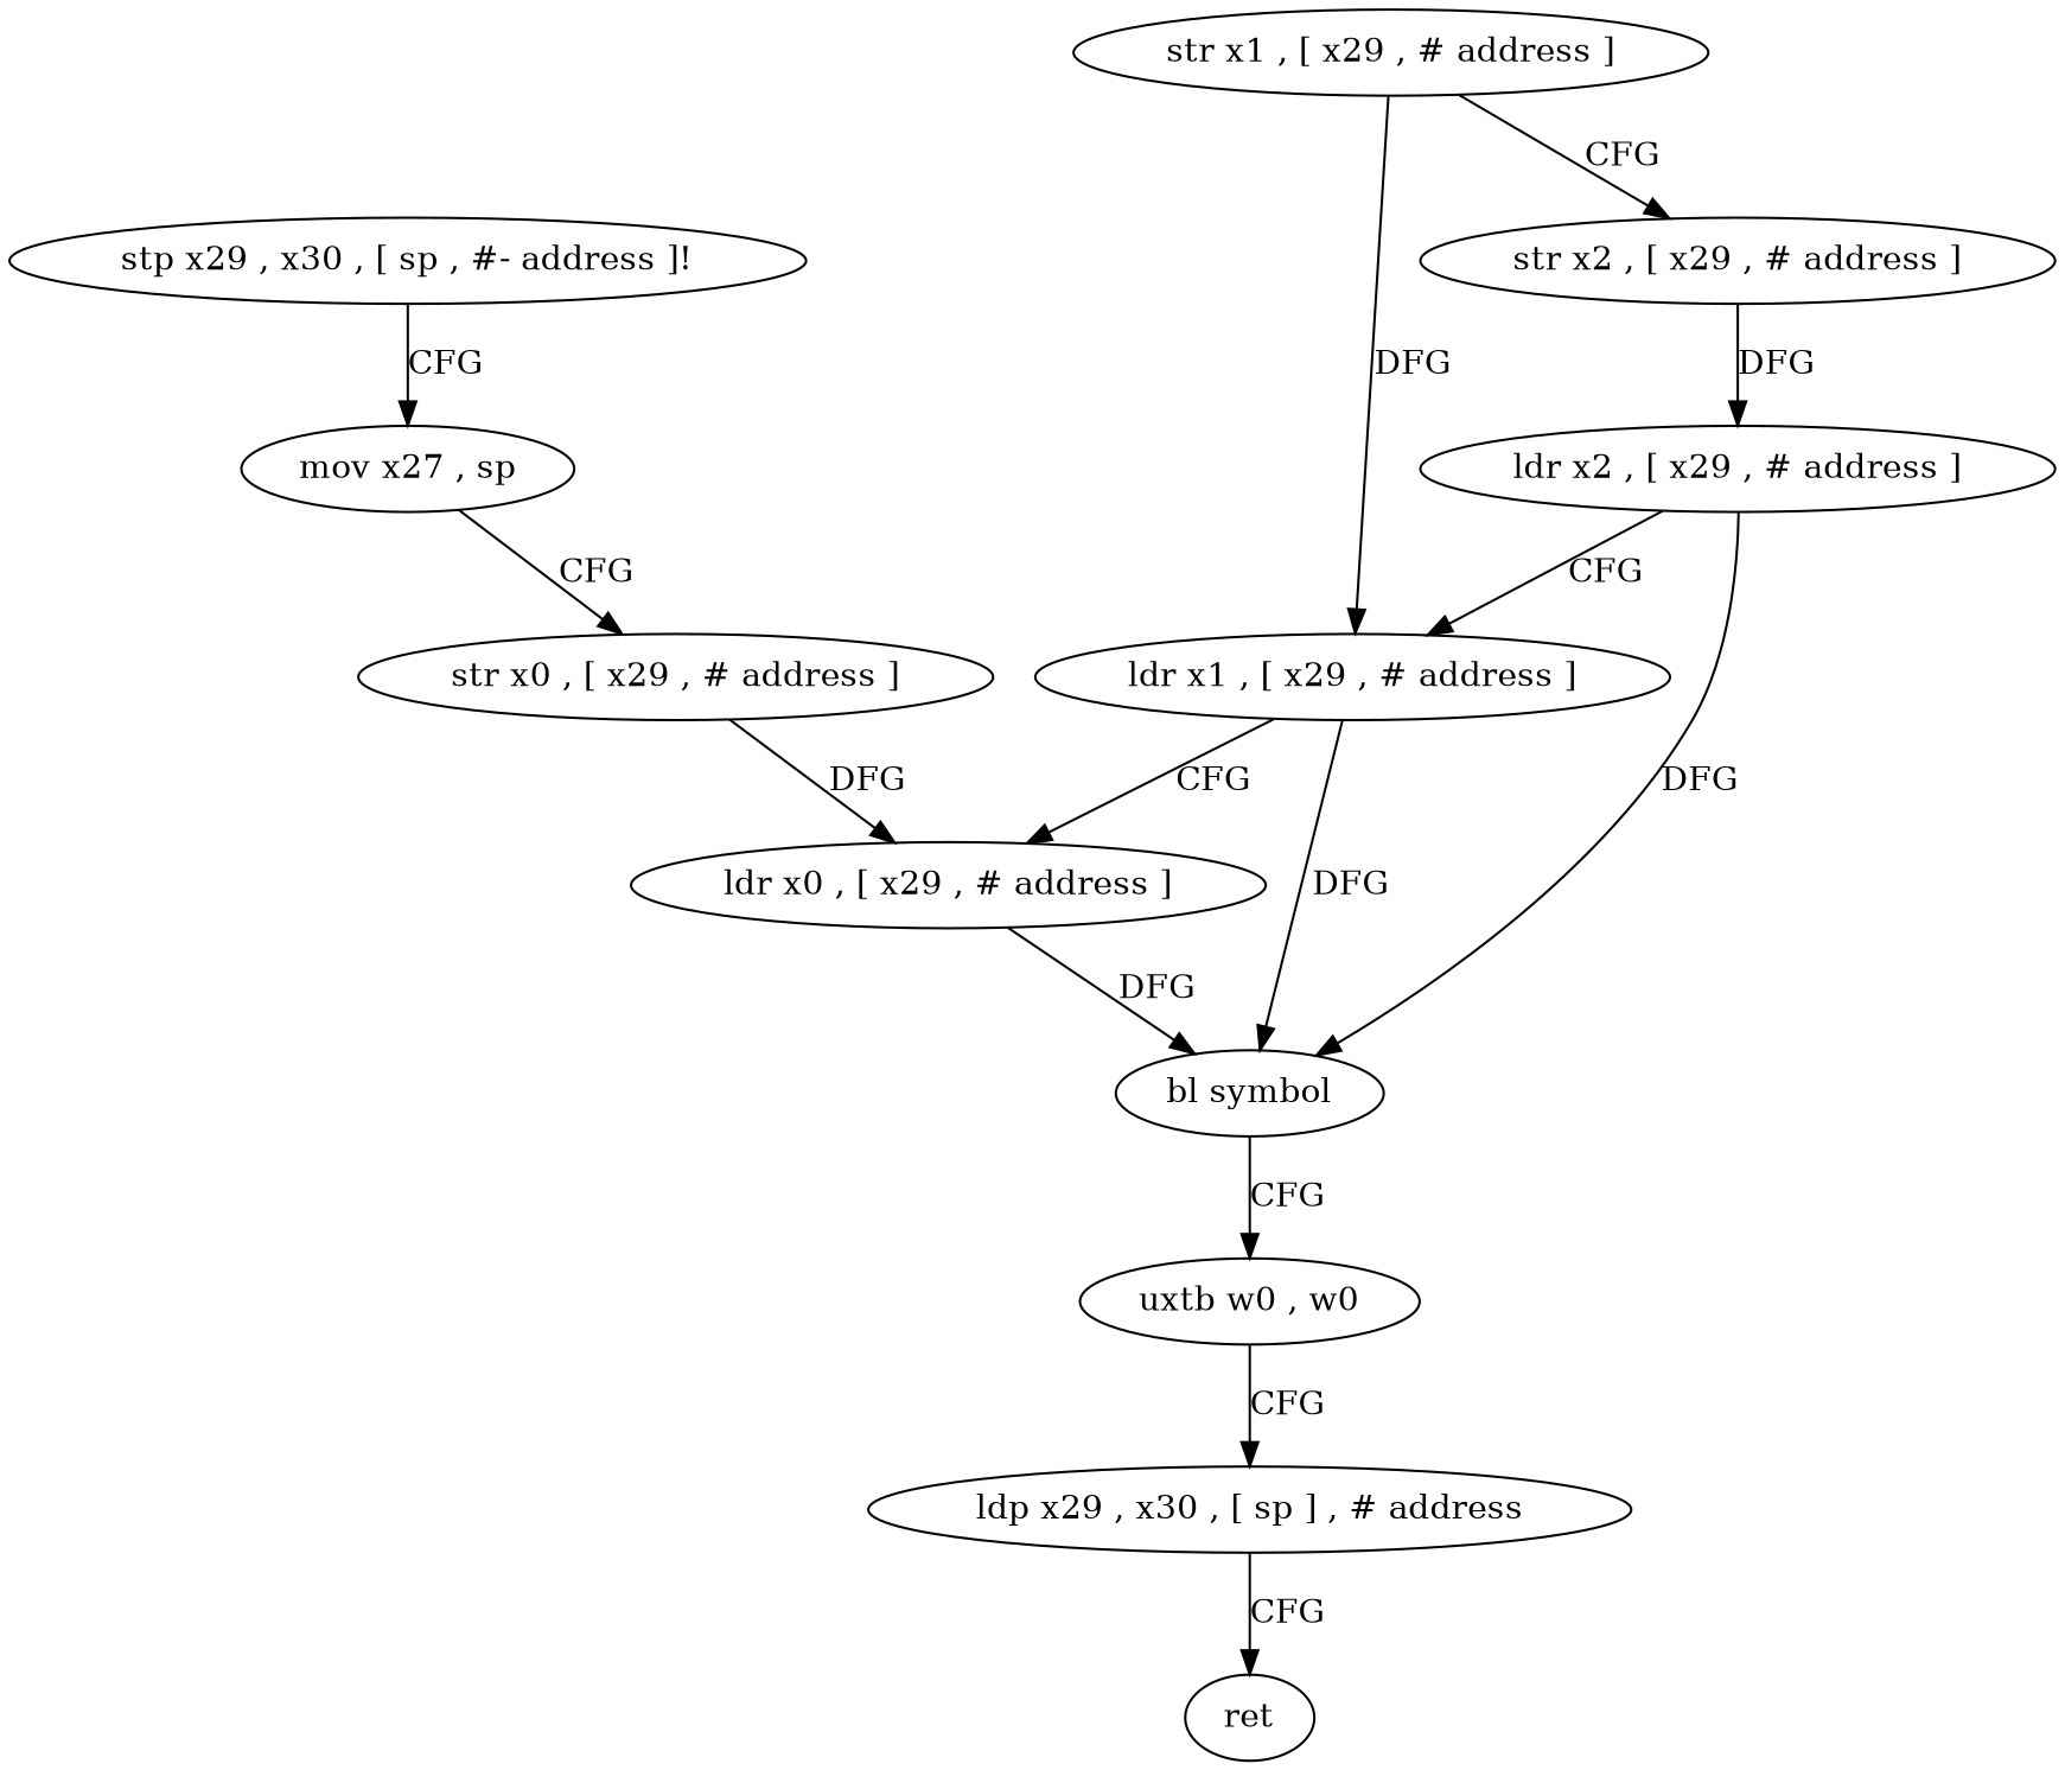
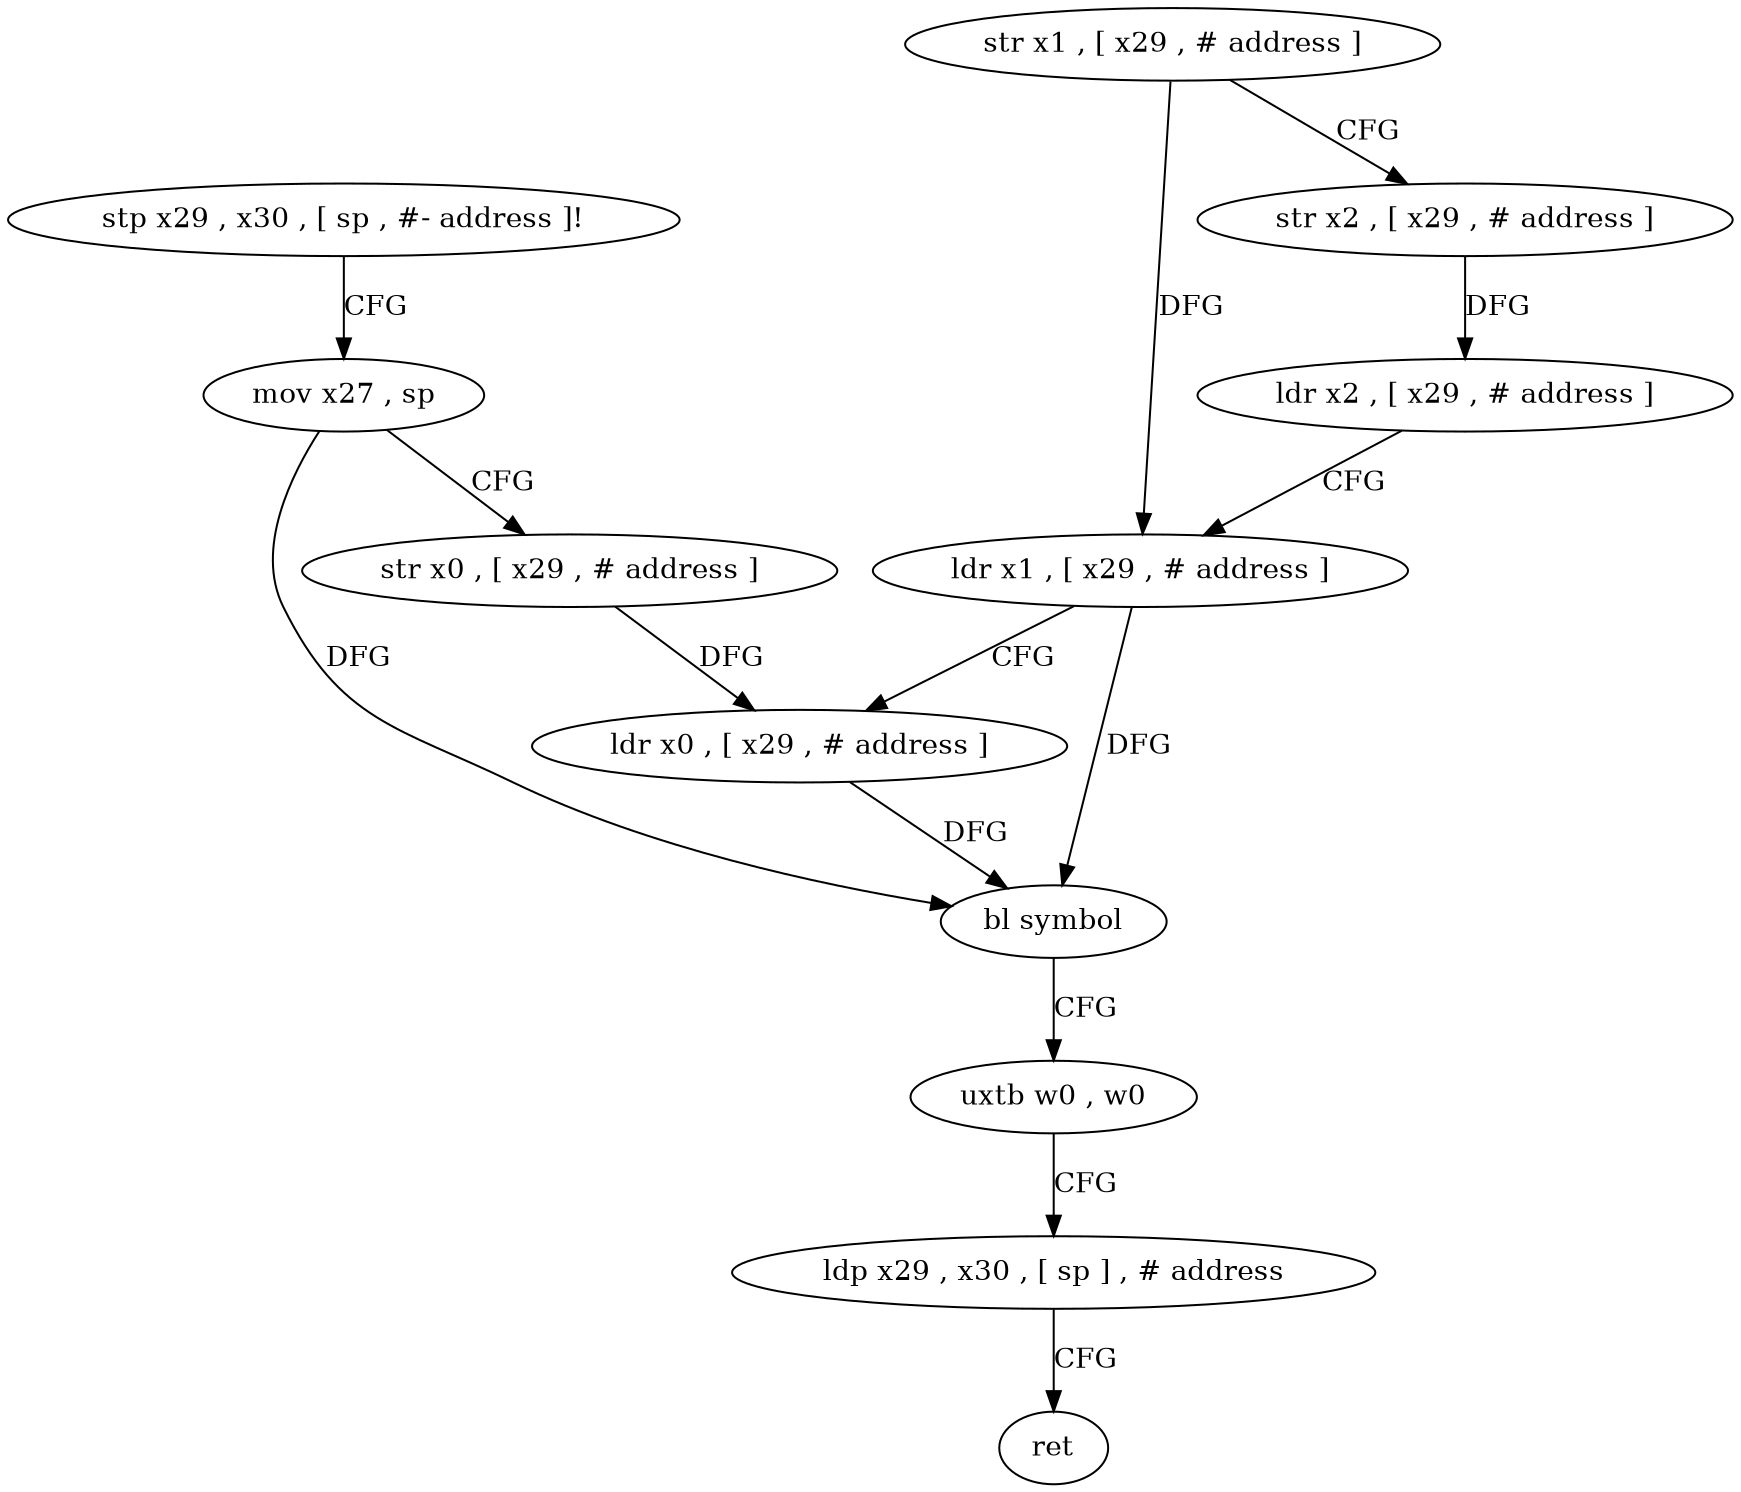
  digraph {
    fontname="DejaVu Serif"
    node [fontname="DejaVu Serif"]
    edge [fontname="DejaVu Serif"]
    n1 [label="stp x29 , x30 , [ sp , #- address ]!"]
    n2 [label="mov x27 , sp"]
    n3 [label="str x0 , [ x29 , # address ]"]
    n4 [label="ldr x0 , [ x29 , # address ]"]
    n5 [label="str x1 , [ x29 , # address ]"]
    n6 [label="str x2 , [ x29 , # address ]"]
    n7 [label="ldr x1 , [ x29 , # address ]"]
    n8 [label="bl symbol"]
    n9 [label="ldr x2 , [ x29 , # address ]"]
    n10 [label="uxtb w0 , w0"]
    n11 [label="ldp x29 , x30 , [ sp ] , # address"]
    n12 [label=ret]
    n1 -> n2 [label=CFG]
    n2 -> n3 [label=CFG]
    n3 -> n4 [label=DFG]
    n4 -> n8 [label=DFG]
    n5 -> n6 [label=CFG]
    n5 -> n7 [label=DFG]
    n6 -> n9 [label=DFG]
    n7 -> n4 [label=CFG]
    n7 -> n8 [label=DFG]
    n8 -> n10 [label=CFG]
    n9 -> n7 [label=CFG]
-   n9 -> n8 [label=DFG]
+   n2 -> n8 [label=DFG]
    n10 -> n11 [label=CFG]
    n11 -> n12 [label=CFG]
  }
